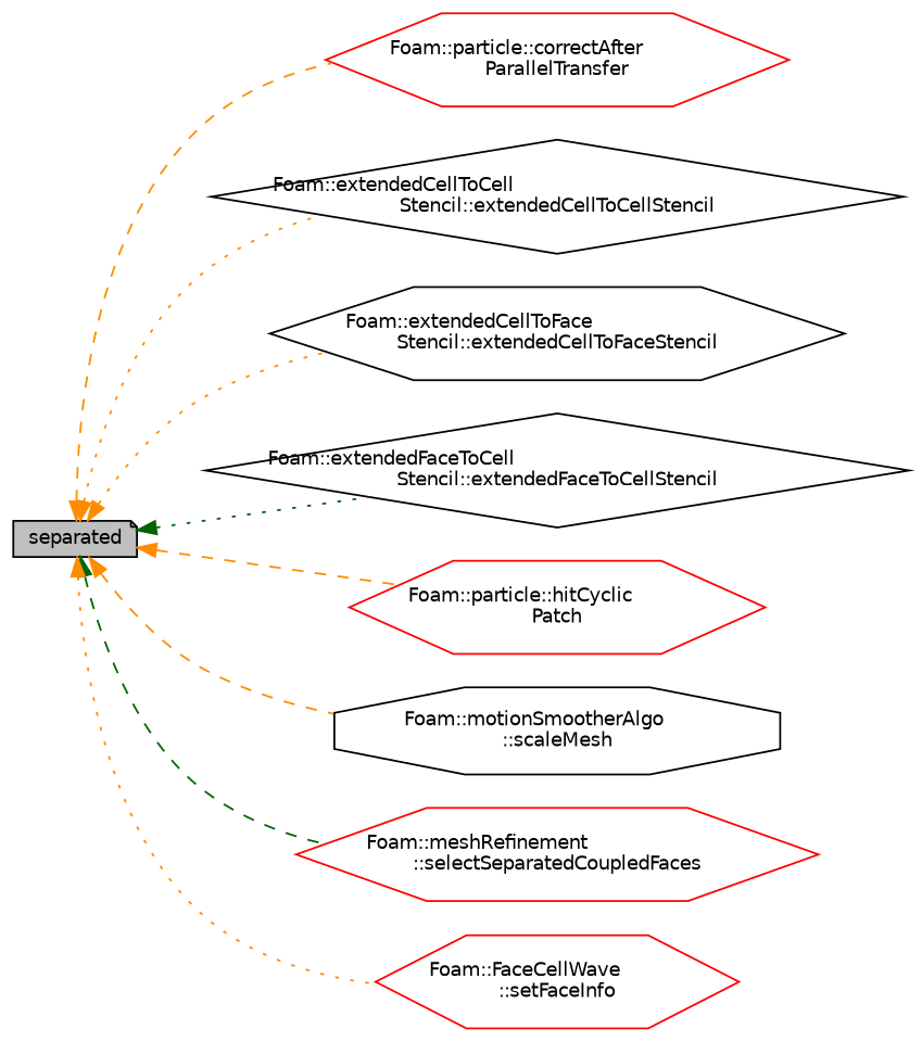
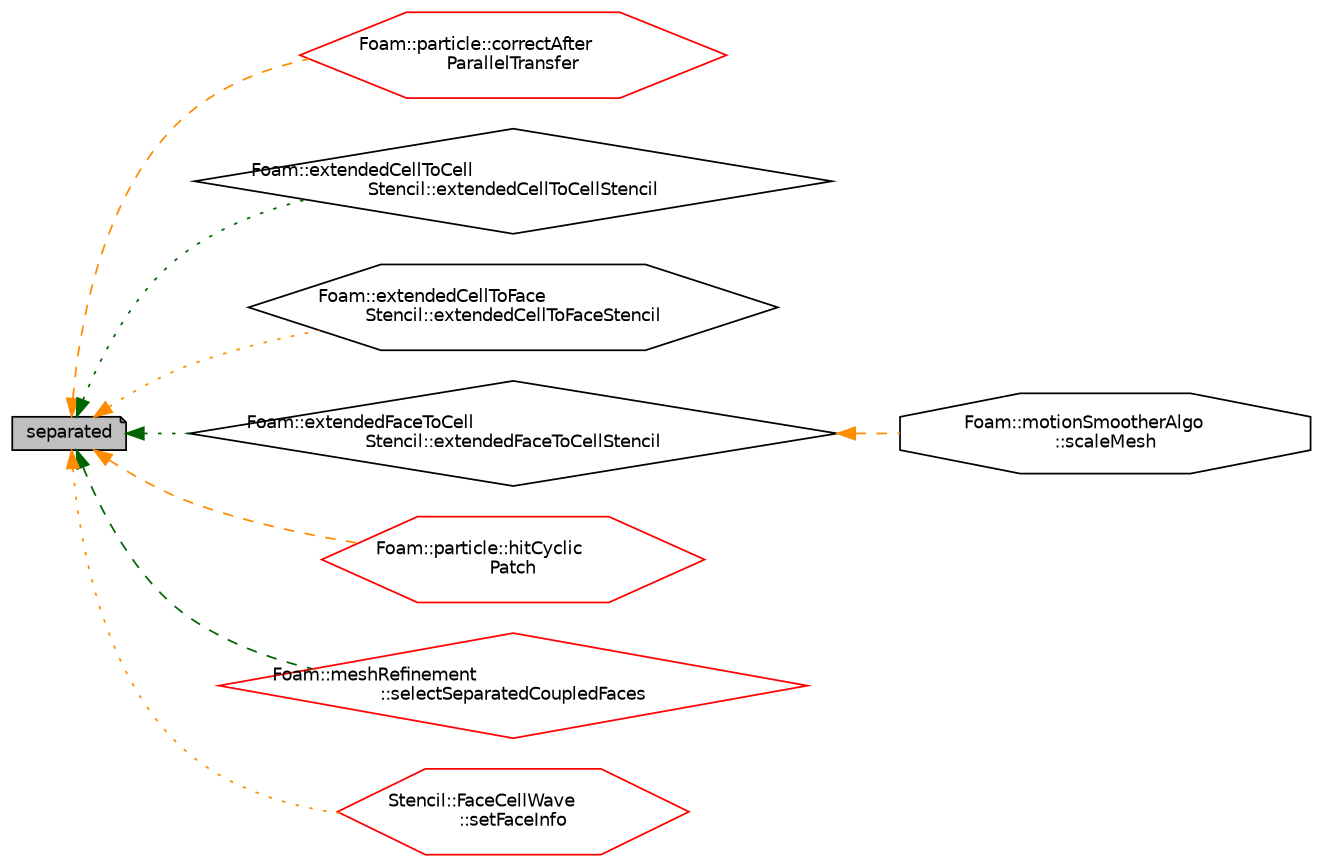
  digraph {
    rankdir=LR
    node [color=black fontname=Helvetica fontsize=10 shape=hexagon]
    edge [color=darkorange dir=back fontname=Helvetica fontsize=10 labelfontname=Helvetica labelfontsize=10 style=dashed]
    n1 [fillcolor=grey75 fontcolor=black height=0.2 label=separated shape=note style=filled width=0.4]
    n2 [color=red height=0.2 label="Foam::particle::correctAfter\lParallelTransfer" width=0.4]
    n3 [height=0.2 label="Foam::extendedCellToCell\lStencil::extendedCellToCellStencil" shape=diamond width=0.4]
    n4 [height=0.2 label="Foam::extendedCellToFace\lStencil::extendedCellToFaceStencil" width=0.4]
    n5 [height=0.2 label="Foam::extendedFaceToCell\lStencil::extendedFaceToCellStencil" shape=diamond width=0.4]
    n6 [color=red height=0.2 label="Foam::particle::hitCyclic\lPatch" width=0.4]
    n7 [height=0.2 label="Foam::motionSmootherAlgo\l::scaleMesh" shape=octagon width=0.4]
-   n8 [color=red height=0.2 label="Foam::meshRefinement\l::selectSeparatedCoupledFaces" width=0.4]
-   n9 [color=red height=0.2 label="Foam::FaceCellWave\l::setFaceInfo" width=0.4]
+   n8 [color=red height=0.2 label="Foam::meshRefinement\l::selectSeparatedCoupledFaces" shape=diamond width=0.4]
+   n9 [color=red height=0.2 label="Stencil::FaceCellWave\l::setFaceInfo" width=0.4]
    n1 -> n2
-   n1 -> n3 [style=dotted]
+   n1 -> n3 [color=darkgreen style=dotted]
    n1 -> n4 [style=dotted]
    n1 -> n5 [color=darkgreen style=dotted]
    n1 -> n6
-   n1 -> n7
+   n5 -> n7
    n1 -> n8 [color=darkgreen]
    n1 -> n9 [style=dotted]
  }
